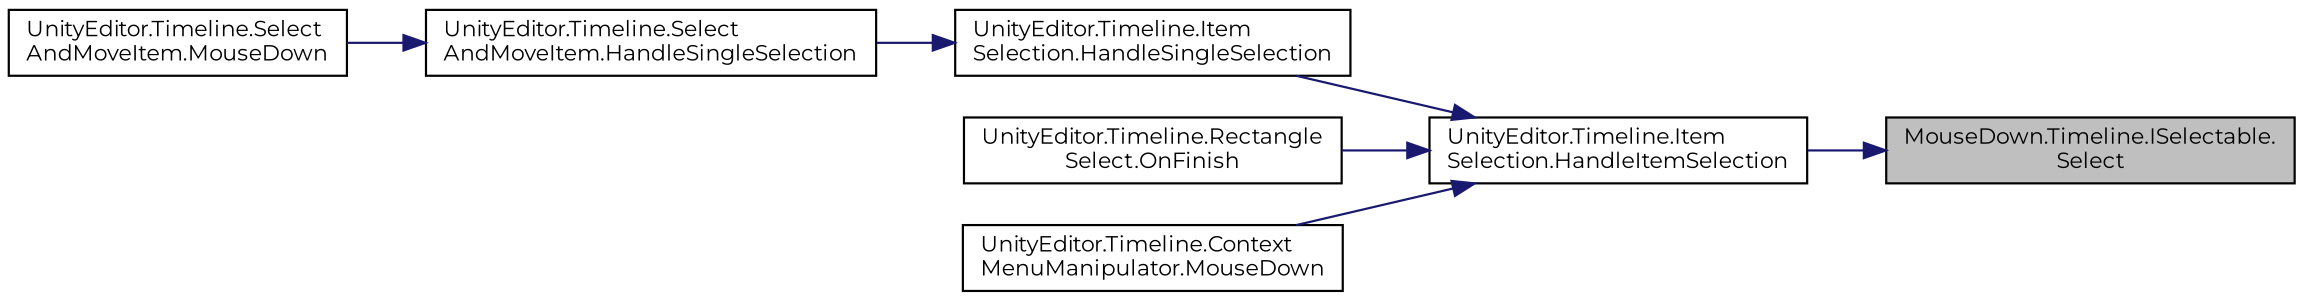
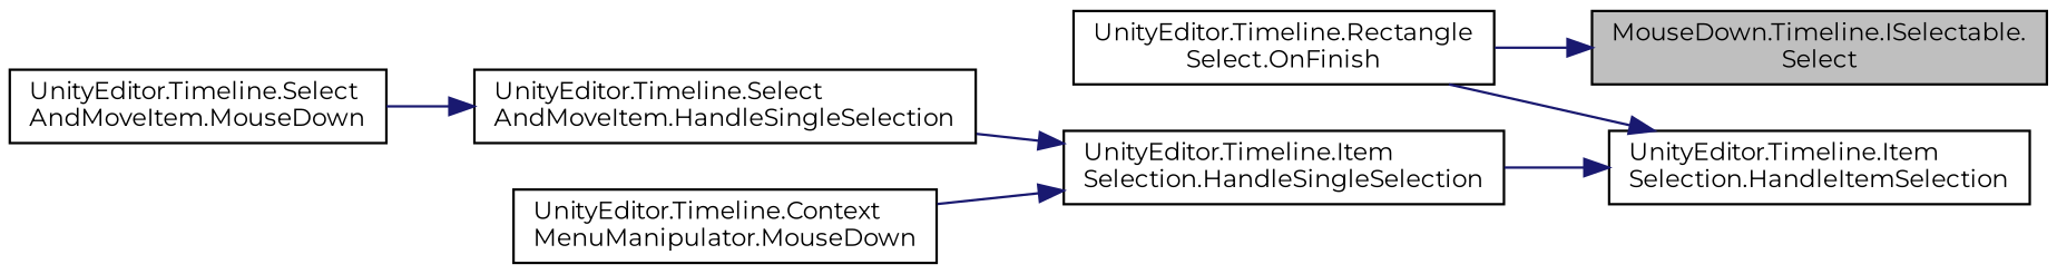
  digraph {
    fontname=Montserrat
    rankdir=RL
    node [color=black fillcolor=white fontname=Montserrat fontsize=10 shape=record style=filled]
    edge [color=midnightblue dir=back fontname=Montserrat fontsize=10 labelfontname=Helvetica labelfontsize=10 style=solid]
    n1 [fillcolor=grey75 fontcolor=black height=0.2 label="MouseDown.Timeline.ISelectable.\lSelect" width=0.4]
    n2 [height=0.2 label="UnityEditor.Timeline.Item\lSelection.HandleItemSelection" width=0.4]
    n3 [height=0.2 label="UnityEditor.Timeline.Item\lSelection.HandleSingleSelection" width=0.4]
    n4 [height=0.2 label="UnityEditor.Timeline.Rectangle\lSelect.OnFinish" width=0.4]
    n5 [height=0.2 label="UnityEditor.Timeline.Select\lAndMoveItem.HandleSingleSelection" width=0.4]
    n6 [height=0.2 label="UnityEditor.Timeline.Context\lMenuManipulator.MouseDown" width=0.4]
    n7 [height=0.2 label="UnityEditor.Timeline.Select\lAndMoveItem.MouseDown" width=0.4]
-   n1 -> n2
+   n1 -> n4
    n2 -> n3
    n2 -> n4
    n3 -> n5
-   n2 -> n6
+   n3 -> n6
    n5 -> n7
  }
